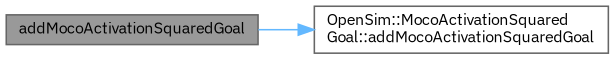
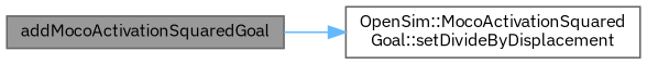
  digraph {
    rankdir=LR
    fontname="IBM Plex Sans"
    node [fontname="IBM Plex Sans" fontsize=10 shape=box style=filled]
    n1 [color=gray40 fillcolor=grey60 fontcolor=black height=0.2 label=addMocoActivationSquaredGoal width=0.4]
-   n2 [color=grey40 fillcolor=white height=0.2 label="OpenSim::MocoActivationSquared\lGoal::addMocoActivationSquaredGoal" width=0.4]
+   n2 [color=grey40 fillcolor=white height=0.2 label="OpenSim::MocoActivationSquared\lGoal::setDivideByDisplacement" width=0.4]
    n1 -> n2 [color=steelblue1 fontname="IBM Plex Sans" fontsize=10 labelfontname=Helvetica labelfontsize=10 style=solid]
  }
